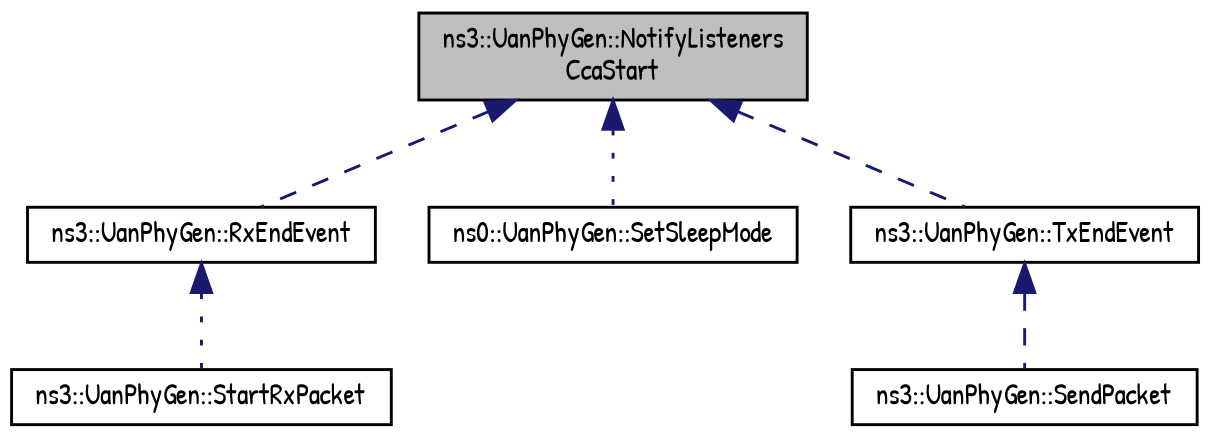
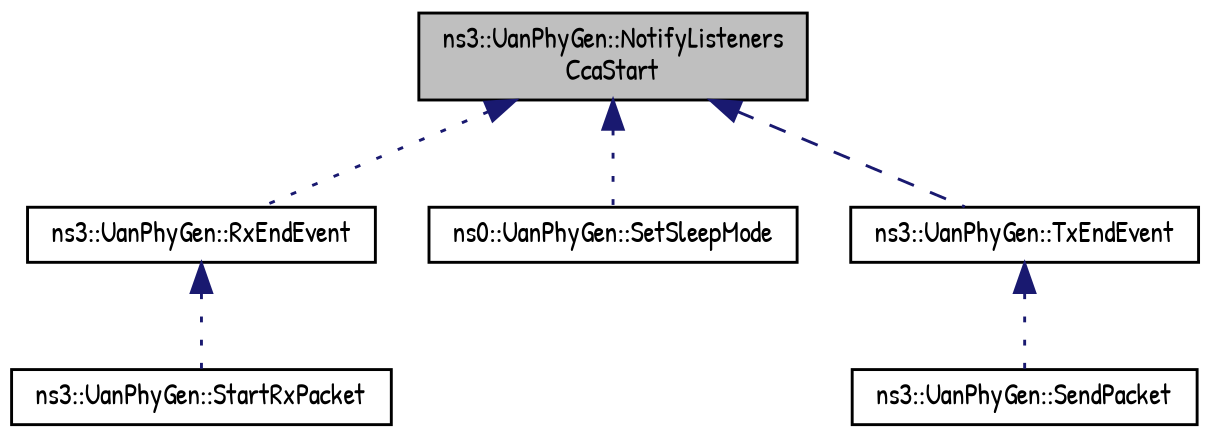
  digraph {
    fontname="Patrick Hand"
    rankdir=TB
    node [color=black fillcolor=white fontname="Patrick Hand" fontsize=10 shape=record style=filled]
    edge [color=midnightblue dir=back fontname="Patrick Hand" fontsize=10 labelfontname=Helvetica labelfontsize=10 style=dotted]
    n1 [fillcolor=grey75 fontcolor=black height=0.2 label="ns3::UanPhyGen::NotifyListeners\lCcaStart" width=0.4]
    n2 [height=0.2 label="ns3::UanPhyGen::RxEndEvent" width=0.4]
    n3 [height=0.2 label="ns0::UanPhyGen::SetSleepMode" width=0.4]
    n4 [height=0.2 label="ns3::UanPhyGen::TxEndEvent" width=0.4]
    n5 [height=0.2 label="ns3::UanPhyGen::StartRxPacket" width=0.4]
    n6 [height=0.2 label="ns3::UanPhyGen::SendPacket" width=0.4]
-   n1 -> n2 [style=dashed]
+   n1 -> n2
    n1 -> n3
    n1 -> n4 [style=dashed]
    n2 -> n5
-   n4 -> n6 [style=dashed]
+   n4 -> n6
  }
